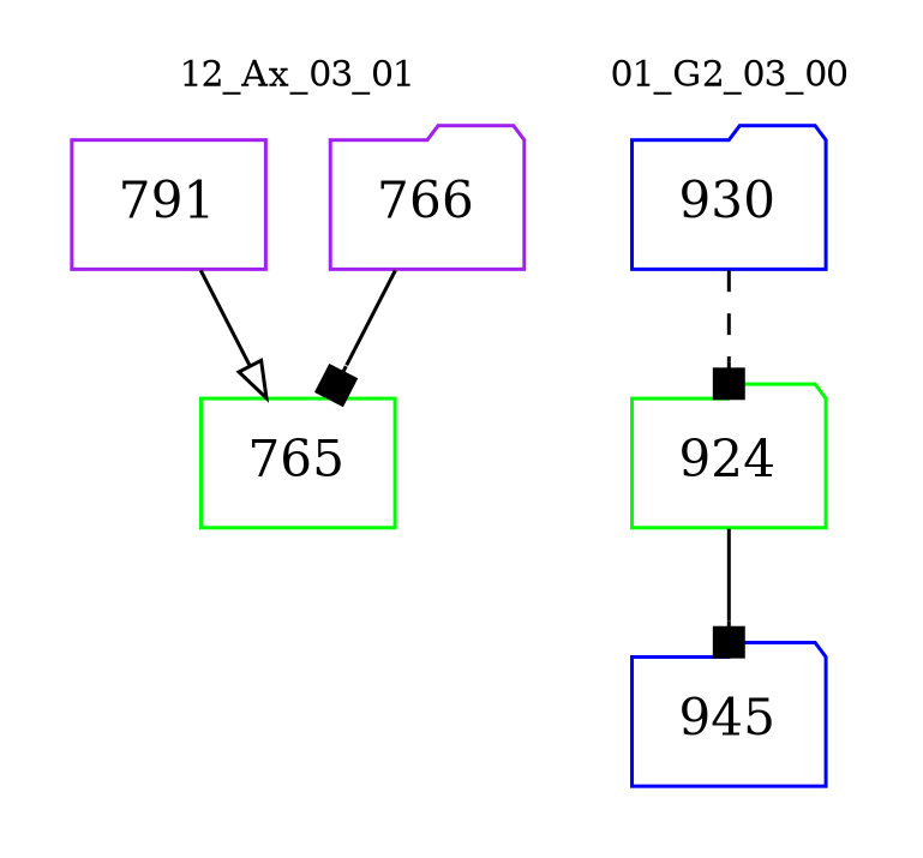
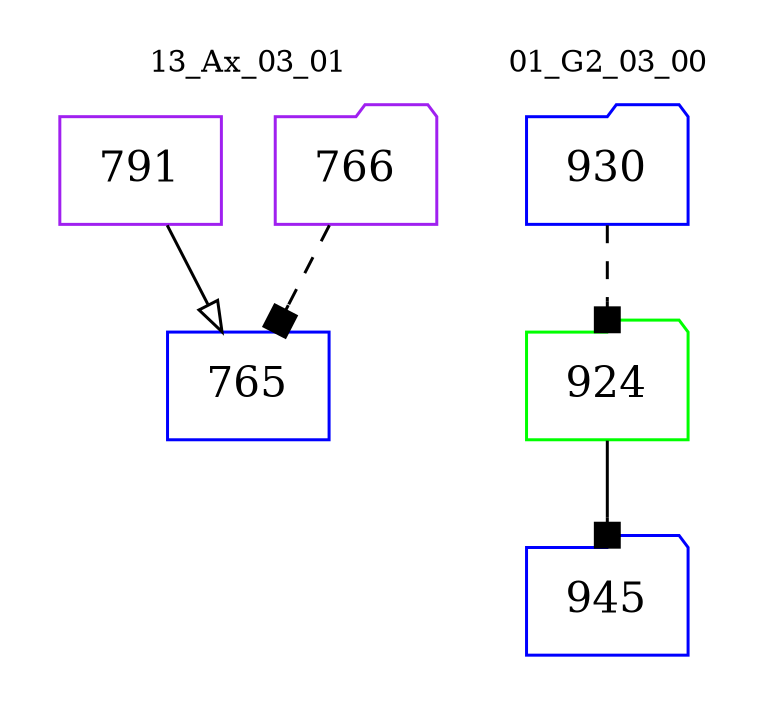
  digraph {
    node [color=purple shape=folder]
    edge [arrowhead=box color=black style=dashed]
    n1 [label=766]
-   n2 [color=green label=765 shape=box]
+   n2 [color=blue label=765 shape=box]
    n3 [label=791 shape=box]
    n4 [color=blue label=930]
    n5 [color=green label=924]
    n6 [color=blue label=945]
    subgraph cluster_1 {
      color=white
      fontsize=10
-     label="12_Ax_03_01"
+     label="13_Ax_03_01"
      n1
      n2
      n3
    }
    subgraph cluster_2 {
      color=white
      fontsize=10
      label="01_G2_03_00"
      n4
      n5
      n6
    }
-   n1 -> n2 [style=solid]
+   n1 -> n2
    n3 -> n2 [arrowhead=onormal style=solid]
    n4 -> n5
    n5 -> n6 [style=solid]
  }
